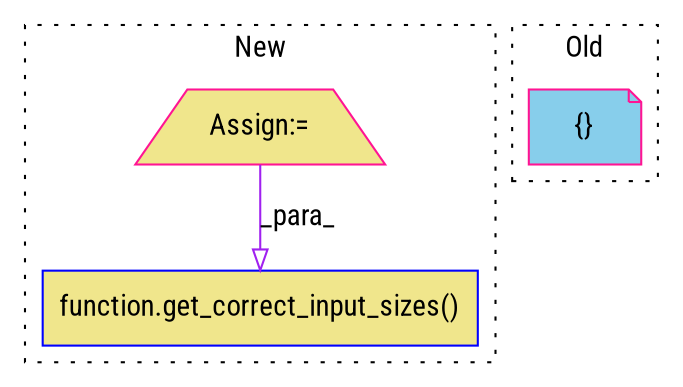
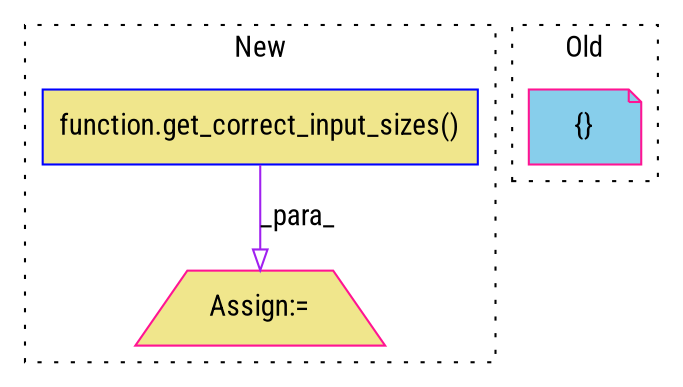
  digraph {
    fontname="Roboto Condensed"
    node [style=filled fillcolor=khaki color=deeppink fontname="Roboto Condensed"]
    n1 [a=75 l="24,1" label="function.get_correct_input_sizes()" s="2702,2743" shape=box color=blue]
    n2 [a=68 l=3 label="Assign:=" s=2699 shape=trapezium]
    n3 [a=59 l="2,1" label="{}" s="1805,1805" shape=note fillcolor=skyblue]
    subgraph cluster_1 {
      label=New
      style=dotted
      n1
      n2
    }
    subgraph cluster_2 {
      label=Old
      style=dotted
      n3
    }
-   n2 -> n1 [label=_para_ color=purple style=solid arrowhead=onormal fontname="Roboto Condensed"]
+   n1 -> n2 [label=_para_ color=purple style=solid arrowhead=onormal fontname="Roboto Condensed"]
  }
